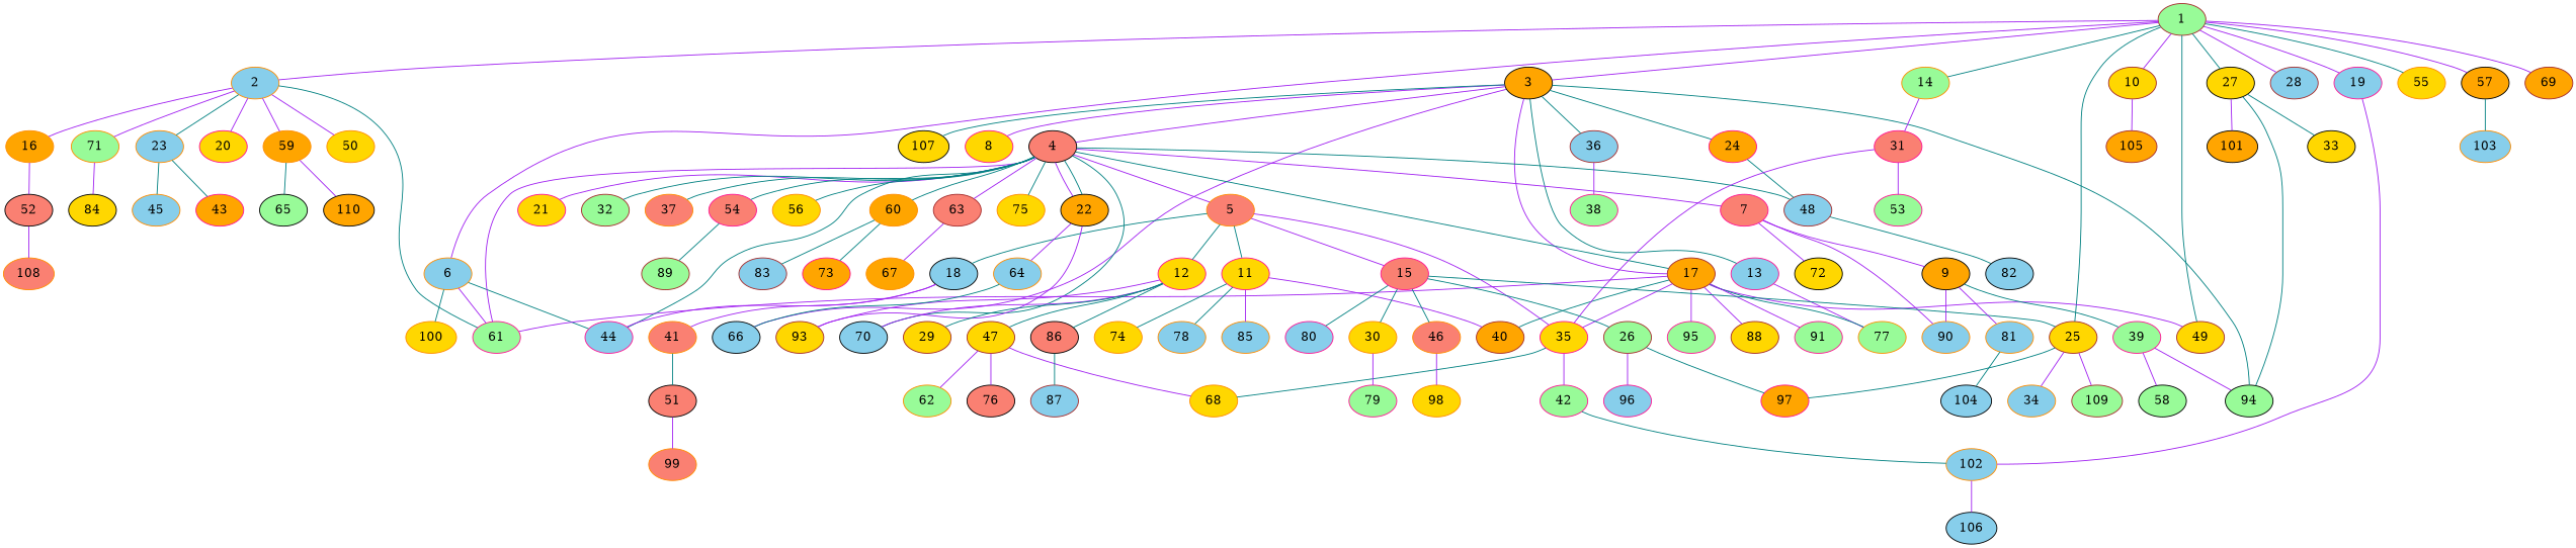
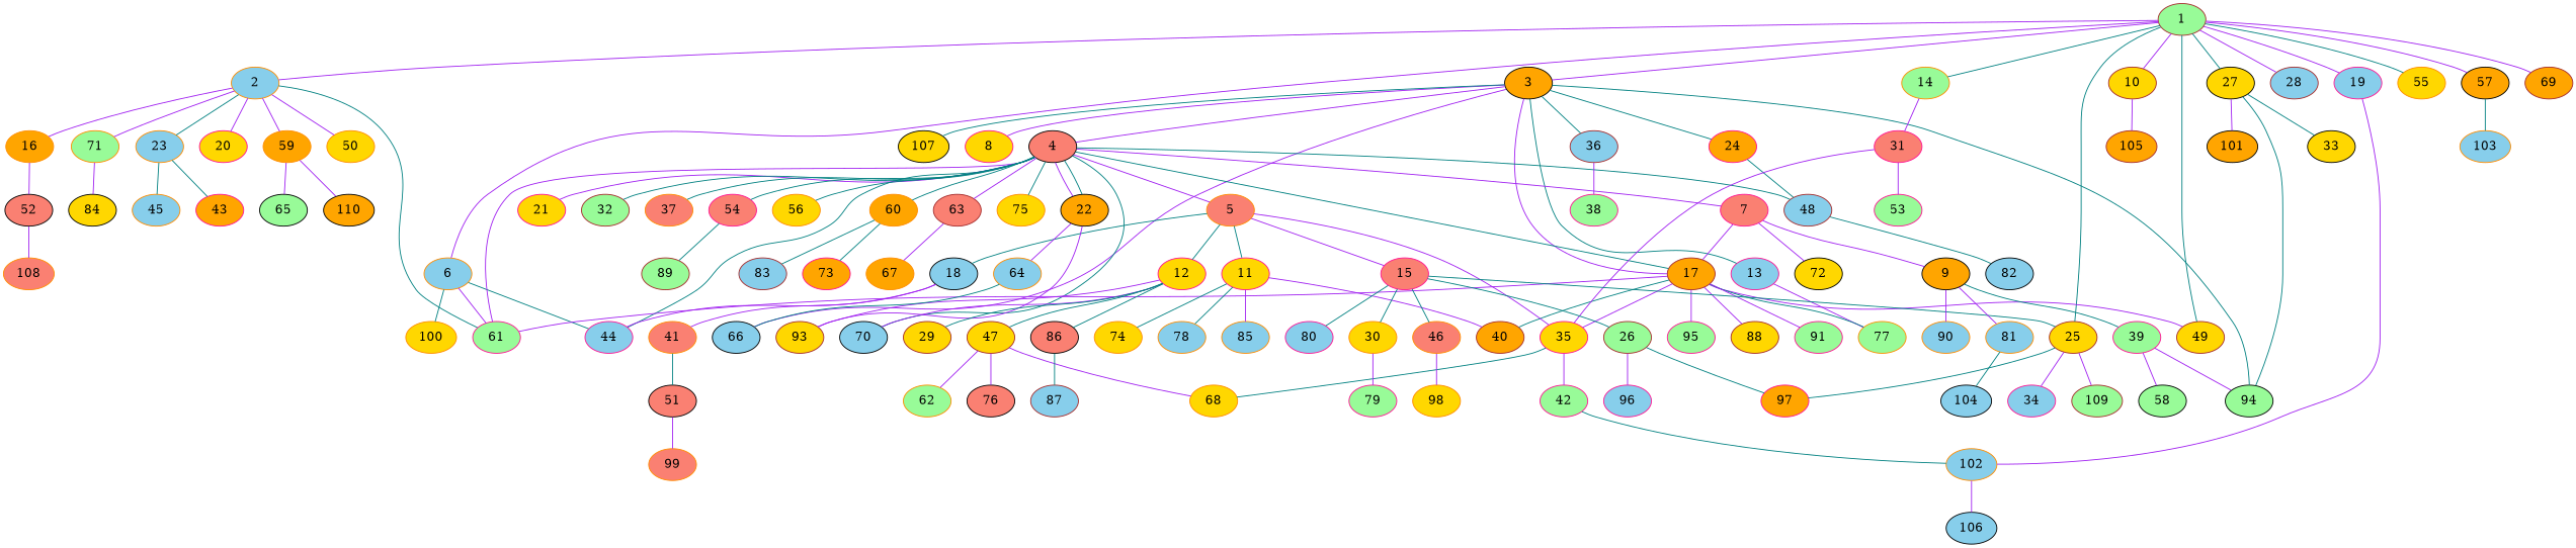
  graph {
    node [color=darkorange fillcolor=skyblue style=filled]
    edge [color=purple]
    1 [color=brown fillcolor=palegreen]
    2
    3 [color=black fillcolor=orange]
    6
    10 [color=brown fillcolor=gold]
    14 [fillcolor=palegreen]
    19 [color=deeppink]
    25 [color=brown fillcolor=gold]
    27 [color=black fillcolor=gold]
    28 [color=brown]
    49 [color=brown fillcolor=gold]
    55 [fillcolor=gold]
    57 [color=black fillcolor=orange]
    69 [color=brown fillcolor=orange]
    16 [fillcolor=orange]
    20 [color=deeppink fillcolor=gold]
    23
    50 [fillcolor=gold]
    59 [fillcolor=orange]
    61 [color=deeppink fillcolor=palegreen]
    71 [fillcolor=palegreen]
    4 [color=black fillcolor=salmon]
    8 [color=deeppink fillcolor=gold]
    13 [color=deeppink]
    17 [color=brown fillcolor=orange]
    24 [color=deeppink fillcolor=orange]
    36 [color=brown]
    66 [color=black]
    94 [color=black fillcolor=palegreen]
    107 [color=black fillcolor=gold]
    44 [color=deeppink]
    100 [fillcolor=gold]
    105 [color=brown fillcolor=orange]
    31 [color=deeppink fillcolor=salmon]
    102
-   34
+   34 [color=deeppink]
    97 [color=deeppink fillcolor=orange]
    109 [color=brown fillcolor=palegreen]
    33 [color=black fillcolor=gold]
    101 [color=black fillcolor=orange]
    103
    52 [color=black fillcolor=salmon]
    43 [color=deeppink fillcolor=orange]
    45
    110 [color=black fillcolor=orange]
    65 [color=black fillcolor=palegreen]
    84 [color=black fillcolor=gold]
    5 [fillcolor=salmon]
    7 [color=deeppink fillcolor=salmon]
    21 [color=deeppink fillcolor=gold]
    22 [color=black fillcolor=orange]
    32 [color=brown fillcolor=palegreen]
    37 [fillcolor=salmon]
    48 [color=brown]
    54 [color=deeppink fillcolor=salmon]
    56 [fillcolor=gold]
    60 [fillcolor=orange]
    63 [color=brown fillcolor=salmon]
    70 [color=black]
    75 [fillcolor=gold]
    77 [fillcolor=palegreen]
    35 [color=deeppink fillcolor=gold]
    40 [color=brown fillcolor=orange]
    88 [color=brown fillcolor=gold]
    91 [color=deeppink fillcolor=palegreen]
    95 [color=deeppink fillcolor=palegreen]
    38 [color=deeppink fillcolor=palegreen]
    11 [color=deeppink fillcolor=gold]
    12 [color=deeppink fillcolor=gold]
    15 [color=deeppink fillcolor=salmon]
    18 [color=black]
    9 [color=black fillcolor=orange]
    72 [color=black fillcolor=gold]
    93 [color=brown fillcolor=gold]
    64
    82 [color=black]
    89 [color=brown fillcolor=palegreen]
    73 [color=deeppink fillcolor=orange]
    83 [color=brown]
    67 [fillcolor=orange]
    74 [fillcolor=gold]
    78
    85
    29 [color=brown fillcolor=gold]
    47 [color=brown fillcolor=gold]
    86 [color=black fillcolor=salmon]
    26 [color=brown fillcolor=palegreen]
    30 [fillcolor=gold]
    46 [fillcolor=salmon]
    80 [color=deeppink]
    41 [fillcolor=salmon]
    42 [color=deeppink fillcolor=palegreen]
    68 [fillcolor=gold]
    39 [color=deeppink fillcolor=palegreen]
    81
    90
    58 [color=black fillcolor=palegreen]
    104 [color=black]
    62 [fillcolor=palegreen]
    76 [color=black fillcolor=salmon]
    87 [color=brown]
    53 [color=deeppink fillcolor=palegreen]
    96 [color=deeppink]
    79 [color=deeppink fillcolor=palegreen]
    98 [fillcolor=gold]
    108 [fillcolor=salmon]
    51 [color=black fillcolor=salmon]
    106 [color=black]
    99 [fillcolor=salmon]
    1 -- 2
    1 -- 3
    1 -- 6
    1 -- 10
    1 -- 14 [color=teal]
    1 -- 19
    1 -- 25 [color=teal]
    1 -- 27 [color=teal]
    1 -- 28
    1 -- 49 [color=teal]
    1 -- 55 [color=teal]
    1 -- 57
    1 -- 69
    2 -- 16
    2 -- 20
    2 -- 23 [color=teal]
    2 -- 50
    2 -- 59
    2 -- 61 [color=teal]
    2 -- 71
    3 -- 4
    3 -- 8
    3 -- 13 [color=teal]
    3 -- 17
    3 -- 24 [color=teal]
    3 -- 36 [color=teal]
    3 -- 66
    3 -- 94 [color=teal]
    3 -- 107 [color=teal]
    6 -- 61
    6 -- 44 [color=teal]
    6 -- 100 [color=teal]
    10 -- 105
    14 -- 31
    19 -- 102
    25 -- 34
    25 -- 97 [color=teal]
    25 -- 109
    27 -- 94 [color=teal]
    27 -- 33 [color=teal]
    27 -- 101
    57 -- 103 [color=teal]
    16 -- 52
    23 -- 43 [color=teal]
    23 -- 45 [color=teal]
    59 -- 110
-   59 -- 65 [color=teal]
+   59 -- 65
    71 -- 84
    4 -- 61
    4 -- 17 [color=teal]
    4 -- 44 [color=teal]
    4 -- 5
    4 -- 7
    4 -- 21
    4 -- 22
    4 -- 22 [color=teal]
    4 -- 32 [color=teal]
    4 -- 37 [color=teal]
    4 -- 48 [color=teal]
    4 -- 54 [color=teal]
    4 -- 56 [color=teal]
    4 -- 60 [color=teal]
    4 -- 63
    4 -- 70 [color=teal]
    4 -- 75 [color=teal]
    13 -- 77
    17 -- 49
    17 -- 61
    17 -- 77 [color=teal]
    17 -- 35
    17 -- 40 [color=teal]
    17 -- 88
    17 -- 91
    17 -- 95
    24 -- 48 [color=teal]
    36 -- 38
    31 -- 35
    31 -- 53
    102 -- 106
    52 -- 108
    5 -- 35
    5 -- 11 [color=teal]
    5 -- 12 [color=teal]
    5 -- 15
    5 -- 18 [color=teal]
-   7 -- 90
+   7 -- 17
    7 -- 9
    7 -- 72
    22 -- 93
    22 -- 64
    48 -- 82 [color=teal]
    54 -- 89 [color=teal]
    60 -- 73 [color=teal]
    60 -- 83 [color=teal]
    63 -- 67
    35 -- 42
    35 -- 68 [color=teal]
    11 -- 40
    11 -- 74 [color=teal]
    11 -- 78 [color=teal]
    11 -- 85
    12 -- 70
    12 -- 93
    12 -- 29 [color=teal]
    12 -- 47 [color=teal]
    12 -- 86 [color=teal]
    15 -- 25 [color=teal]
    15 -- 26 [color=teal]
    15 -- 30 [color=teal]
    15 -- 46 [color=teal]
    15 -- 80 [color=teal]
    18 -- 44
    18 -- 41
    9 -- 39 [color=teal]
    9 -- 81
    9 -- 90
    64 -- 66 [color=teal]
    47 -- 68
    47 -- 62
    47 -- 76
    86 -- 87 [color=teal]
    26 -- 97 [color=teal]
    26 -- 96
    30 -- 79
    46 -- 98
    41 -- 51 [color=teal]
    42 -- 102 [color=teal]
    39 -- 94
    39 -- 58
    81 -- 104 [color=teal]
    51 -- 99
  }
